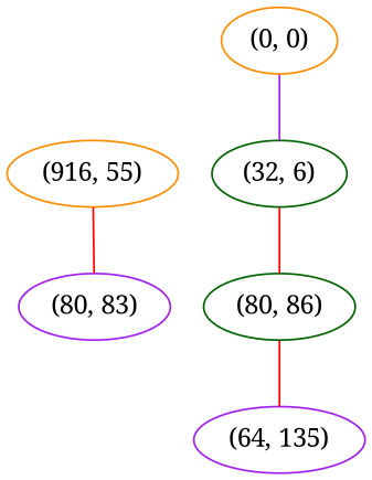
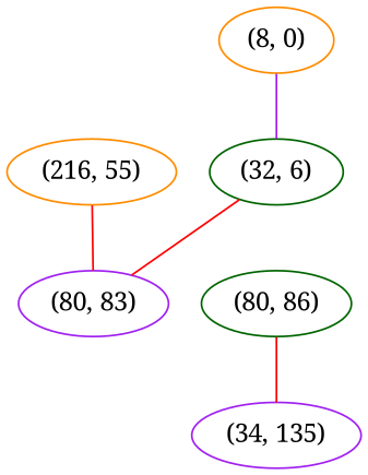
  graph {
    fontname="Noto Serif"
    node [color=darkgreen fontname="Noto Serif"]
    edge [color=red fontname="Noto Serif" weight=1]
    "(32, 6)"
-   "(0, 0)" [color=darkorange]
+   "(0, 0)" [color=darkorange label="(8, 0)"]
    "(80, 83)" [color=purple]
    "(80, 86)"
-   "(64, 135)" [color=purple]
-   "(216, 55)" [color=darkorange label="(916, 55)"]
-   "(32, 6)" -- "(80, 86)"
+   "(64, 135)" [color=purple label="(34, 135)"]
+   "(216, 55)" [color=darkorange]
+   "(32, 6)" -- "(80, 83)"
    "(0, 0)" -- "(32, 6)" [color=purple weight=4]
    "(80, 86)" -- "(64, 135)"
    "(216, 55)" -- "(80, 83)"
  }
